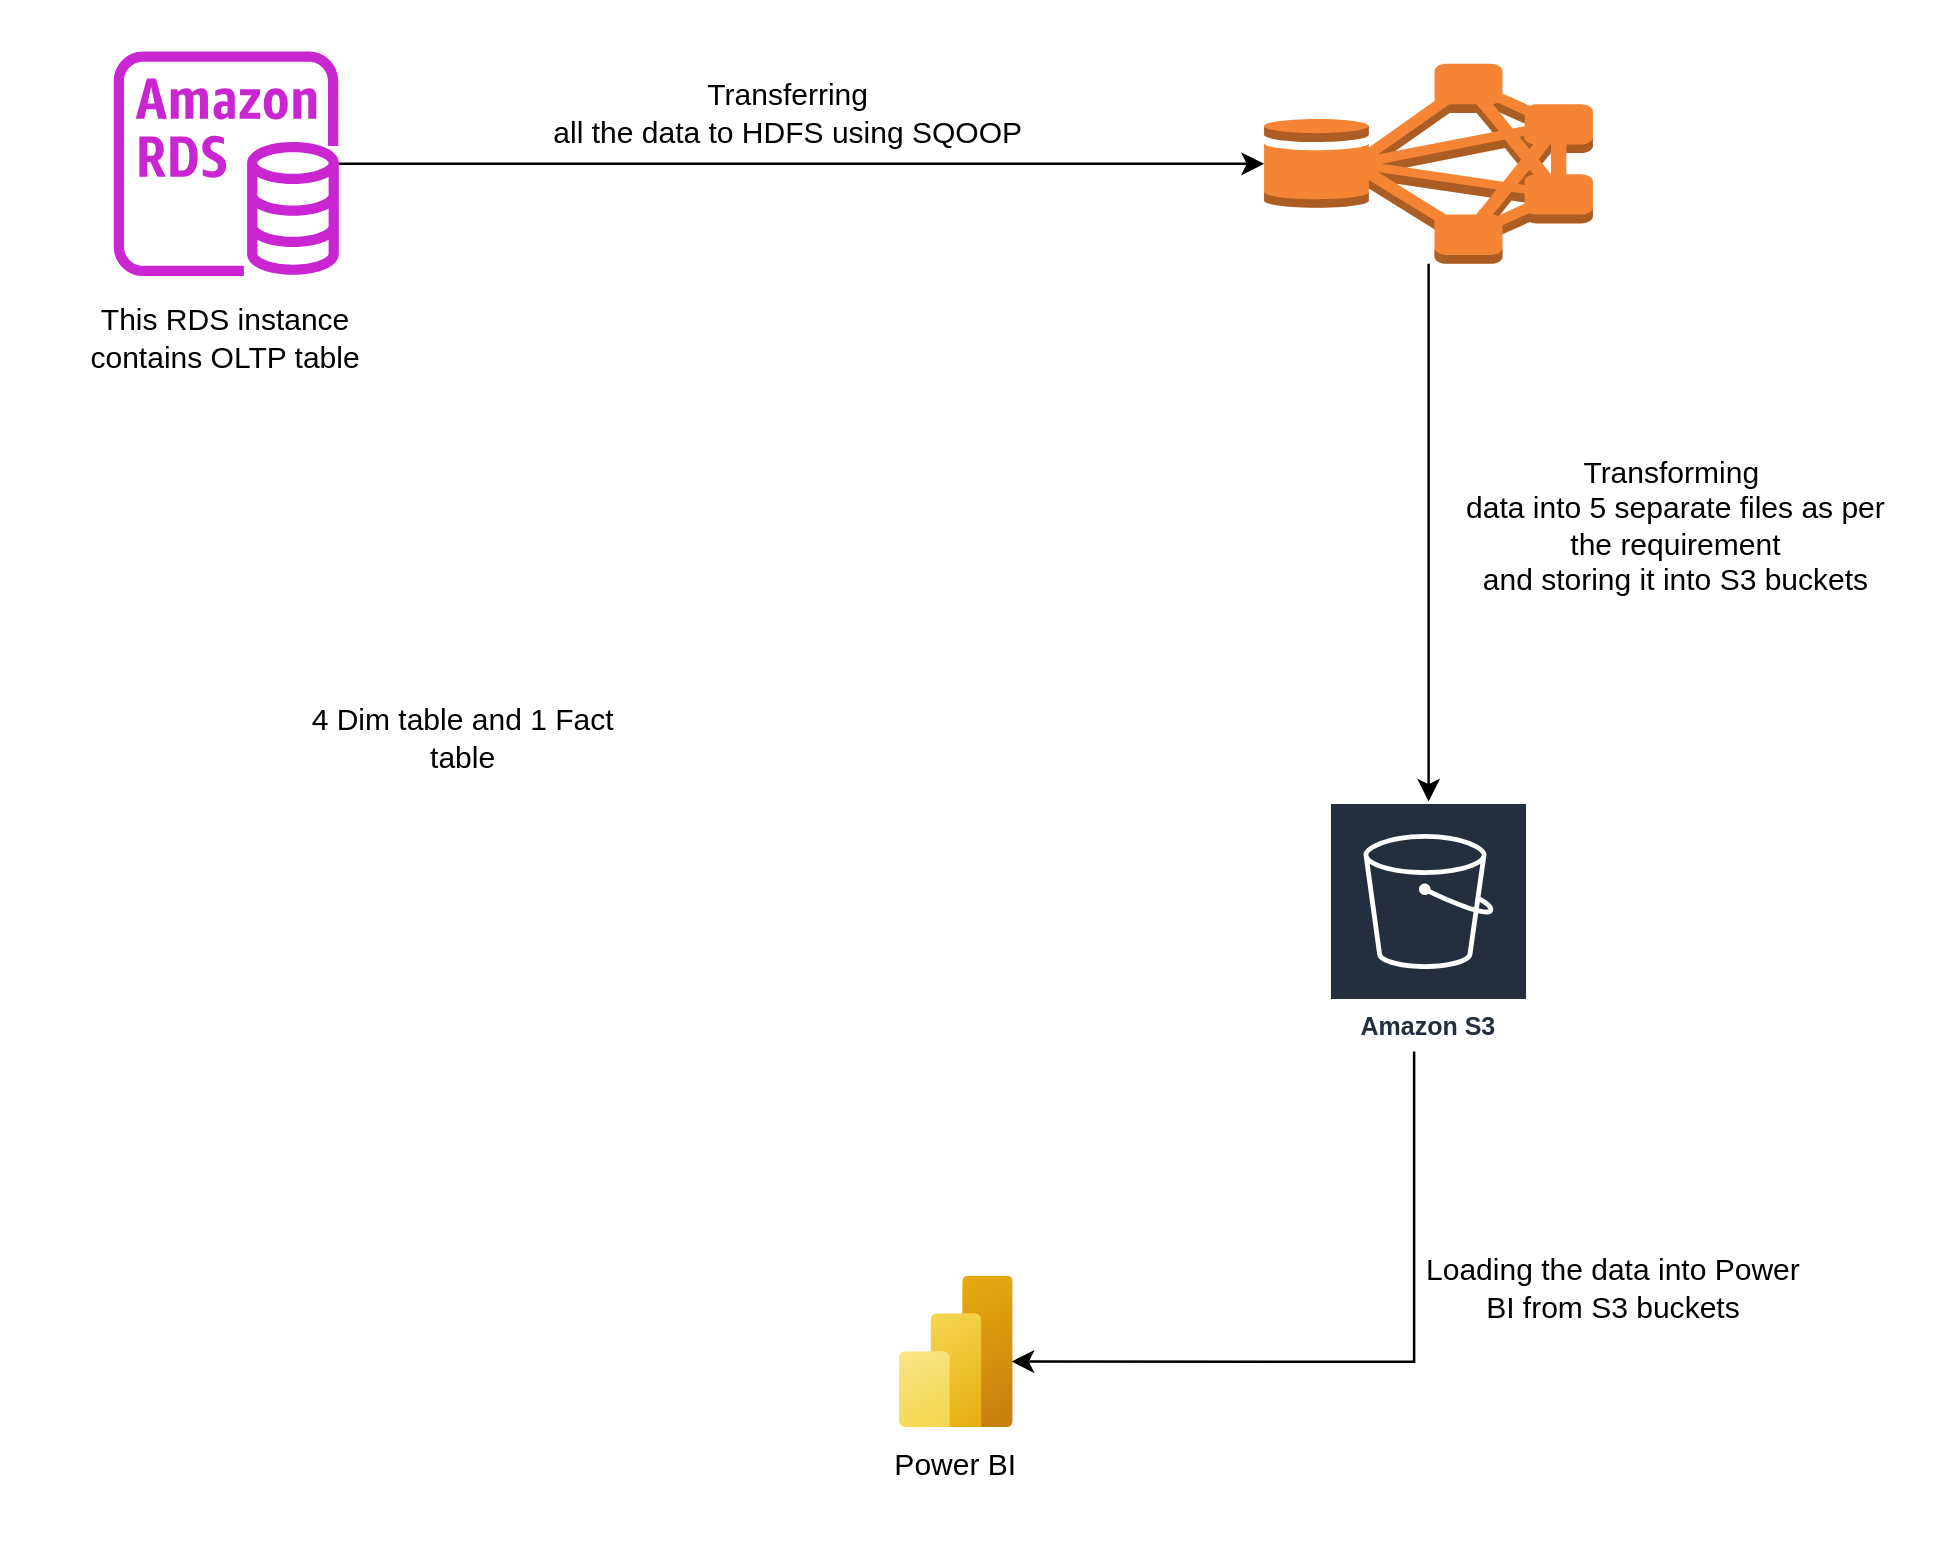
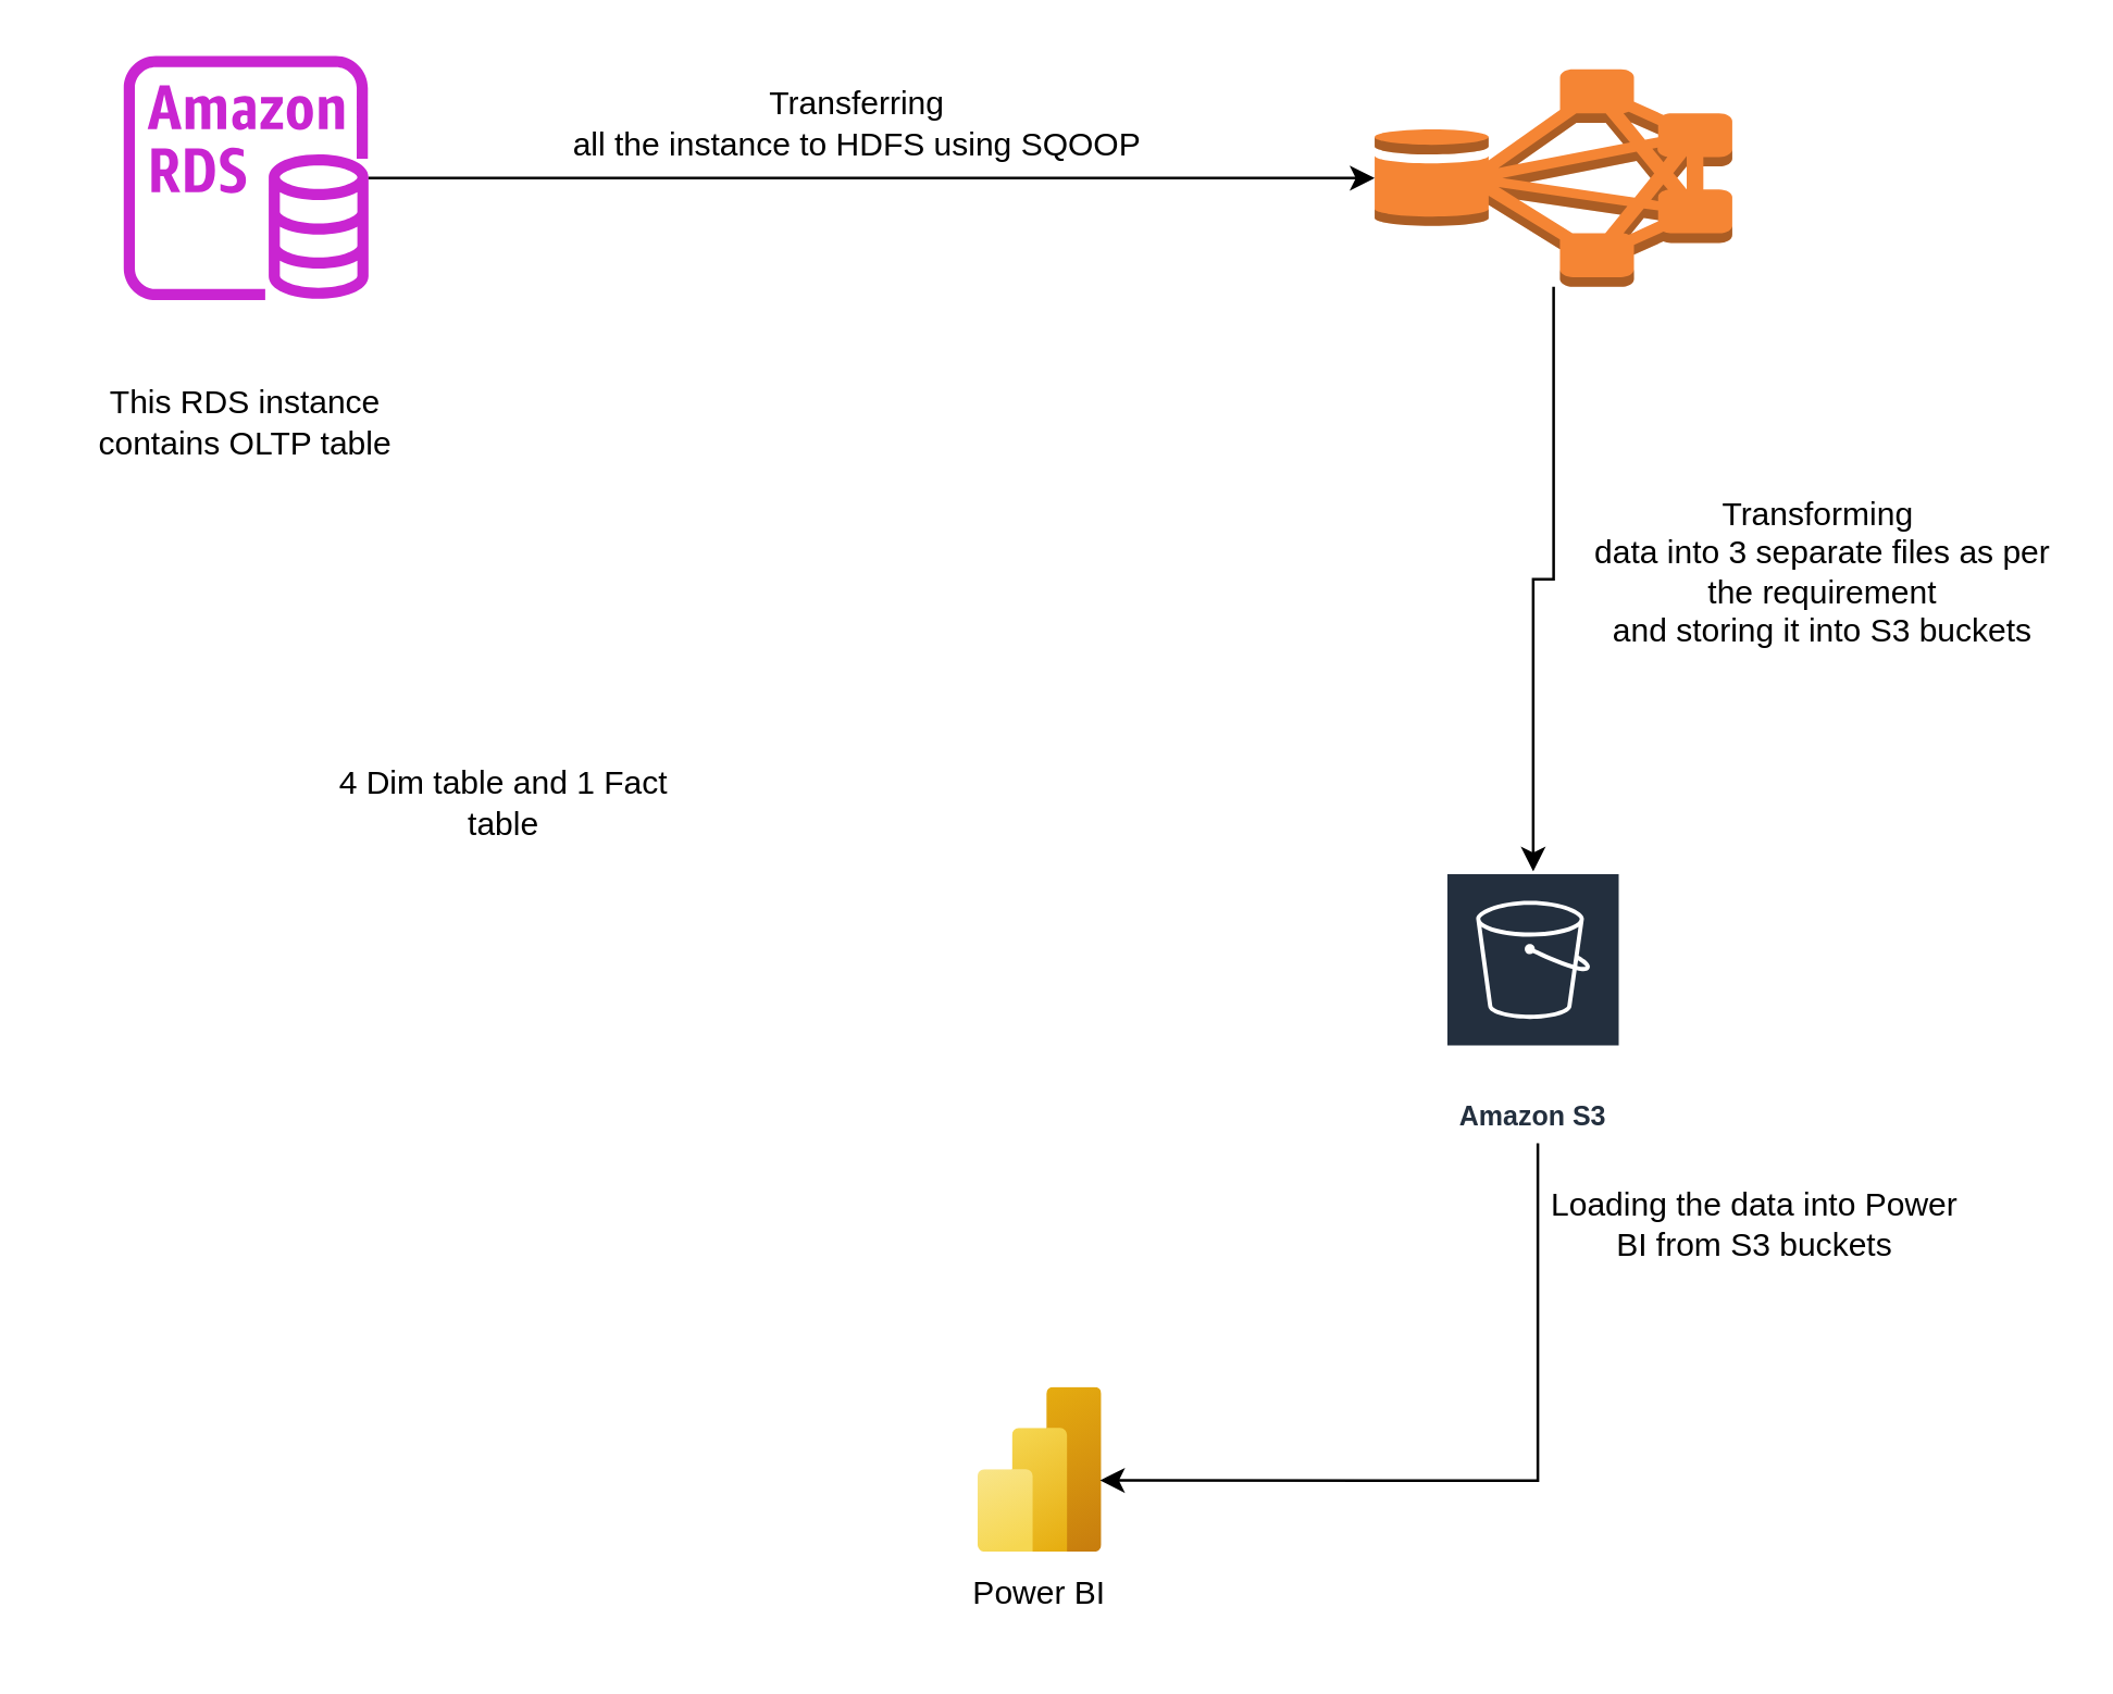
  <mxCell id="0" />
  <mxCell id="1" parent="0" />
  <mxCell id="2" value="" style="sketch=0;outlineConnect=0;fontColor=#232F3E;gradientColor=none;fillColor=#C925D1;strokeColor=none;dashed=0;verticalLabelPosition=bottom;verticalAlign=top;align=center;html=1;fontSize=12;fontStyle=0;aspect=fixed;pointerEvents=1;shape=mxgraph.aws4.rds_instance;" vertex="1" parent="1"><mxGeometry x="45" y="20" width="90" height="90" as="geometry" /></mxCell>
- <mxCell id="3" value="This RDS instance contains OLTP table" style="text;strokeColor=none;align=center;fillColor=none;html=1;verticalAlign=middle;whiteSpace=wrap;rounded=0;" vertex="1" parent="1"><mxGeometry x="20" y="120" width="140" height="30" as="geometry" /></mxCell>
+ <mxCell id="3" value="This RDS instance contains OLTP table" style="text;strokeColor=none;align=center;fillColor=none;html=1;verticalAlign=middle;whiteSpace=wrap;rounded=0;" vertex="1" parent="1"><mxGeometry x="20" y="140" width="140" height="30" as="geometry" /></mxCell>
  <mxCell id="4" style="edgeStyle=orthogonalEdgeStyle;rounded=0;orthogonalLoop=1;jettySize=auto;html=1;" edge="1" parent="1" source="5" target="8"><mxGeometry relative="1" as="geometry" /></mxCell>
  <mxCell id="5" value="" style="outlineConnect=0;dashed=0;verticalLabelPosition=bottom;verticalAlign=top;align=center;html=1;shape=mxgraph.aws3.hdfs_cluster;fillColor=#F58534;gradientColor=none;" vertex="1" parent="1"><mxGeometry x="505" y="25" width="131.5" height="80" as="geometry" /></mxCell>
  <mxCell id="6" style="edgeStyle=orthogonalEdgeStyle;rounded=0;orthogonalLoop=1;jettySize=auto;html=1;entryX=0;entryY=0.5;entryDx=0;entryDy=0;entryPerimeter=0;" edge="1" parent="1" source="2" target="5"><mxGeometry relative="1" as="geometry" /></mxCell>
- <mxCell id="7" value="Transferring&lt;br&gt;all the data to HDFS using SQOOP&lt;br&gt;" style="text;strokeColor=none;align=center;fillColor=none;html=1;verticalAlign=middle;whiteSpace=wrap;rounded=0;" vertex="1" parent="1"><mxGeometry x="125" y="30" width="380" height="30" as="geometry" /></mxCell>
- <mxCell id="8" value="Amazon S3" style="sketch=0;outlineConnect=0;fontColor=#232F3E;gradientColor=none;strokeColor=#ffffff;fillColor=#232F3E;dashed=0;verticalLabelPosition=middle;verticalAlign=bottom;align=center;html=1;whiteSpace=wrap;fontSize=10;fontStyle=1;spacing=3;shape=mxgraph.aws4.productIcon;prIcon=mxgraph.aws4.s3;" vertex="1" parent="1"><mxGeometry x="530.75" y="320" width="80" height="100" as="geometry" /></mxCell>
- <mxCell id="9" value="Transforming&amp;nbsp;&lt;br&gt;data into 5 separate files as per the requirement&lt;br&gt;and storing it into S3 buckets&lt;br&gt;" style="text;strokeColor=none;align=center;fillColor=none;html=1;verticalAlign=middle;whiteSpace=wrap;rounded=0;" vertex="1" parent="1"><mxGeometry x="585" y="170" width="170" height="80" as="geometry" /></mxCell>
+ <mxCell id="7" value="Transferring&lt;br&gt;all the instance to HDFS using SQOOP&lt;br&gt;" style="text;strokeColor=none;align=center;fillColor=none;html=1;verticalAlign=middle;whiteSpace=wrap;rounded=0;" vertex="1" parent="1"><mxGeometry x="125" y="30" width="380" height="30" as="geometry" /></mxCell>
+ <mxCell id="8" value="Amazon S3" style="sketch=0;outlineConnect=0;fontColor=#232F3E;gradientColor=none;strokeColor=#ffffff;fillColor=#232F3E;dashed=0;verticalLabelPosition=middle;verticalAlign=bottom;align=center;html=1;whiteSpace=wrap;fontSize=10;fontStyle=1;spacing=3;shape=mxgraph.aws4.productIcon;prIcon=mxgraph.aws4.s3;" vertex="1" parent="1"><mxGeometry x="530.75" y="320" width="65" height="100" as="geometry" /></mxCell>
+ <mxCell id="9" value="Transforming&amp;nbsp;&lt;br&gt;data into 3 separate files as per the requirement&lt;br&gt;and storing it into S3 buckets&lt;br&gt;" style="text;strokeColor=none;align=center;fillColor=none;html=1;verticalAlign=middle;whiteSpace=wrap;rounded=0;" vertex="1" parent="1"><mxGeometry x="585" y="170" width="170" height="80" as="geometry" /></mxCell>
  <mxCell id="10" value="" style="image;aspect=fixed;html=1;points=[];align=center;fontSize=12;image=img/lib/azure2/analytics/Power_BI_Embedded.svg;" vertex="1" parent="1"><mxGeometry x="359.5" y="510" width="45.5" height="60.67" as="geometry" /></mxCell>
  <mxCell id="11" style="edgeStyle=orthogonalEdgeStyle;rounded=0;orthogonalLoop=1;jettySize=auto;html=1;entryX=0.978;entryY=0.56;entryDx=0;entryDy=0;entryPerimeter=0;" edge="1" parent="1" source="8" target="10"><mxGeometry relative="1" as="geometry"><Array as="points"><mxPoint x="565" y="544" /></Array></mxGeometry></mxCell>
  <mxCell id="12" value="Power BI" style="text;strokeColor=none;align=center;fillColor=none;html=1;verticalAlign=middle;whiteSpace=wrap;rounded=0;" vertex="1" parent="1"><mxGeometry x="352.25" y="570.67" width="60" height="30" as="geometry" /></mxCell>
- <mxCell id="13" value="Loading the data into Power BI from S3 buckets&lt;br&gt;" style="text;strokeColor=none;align=center;fillColor=none;html=1;verticalAlign=middle;whiteSpace=wrap;rounded=0;" vertex="1" parent="1"><mxGeometry x="565" y="500" width="160" height="30" as="geometry" /></mxCell>
+ <mxCell id="13" value="Loading the data into Power BI from S3 buckets&lt;br&gt;" style="text;strokeColor=none;align=center;fillColor=none;html=1;verticalAlign=middle;whiteSpace=wrap;rounded=0;" vertex="1" parent="1"><mxGeometry x="565" y="435" width="160" height="30" as="geometry" /></mxCell>
  <mxCell id="14" value="4 Dim table and 1 Fact table" style="text;strokeColor=none;align=center;fillColor=none;html=1;verticalAlign=middle;whiteSpace=wrap;rounded=0;" vertex="1" parent="1"><mxGeometry x="115" y="280" width="140" height="30" as="geometry" /></mxCell>
